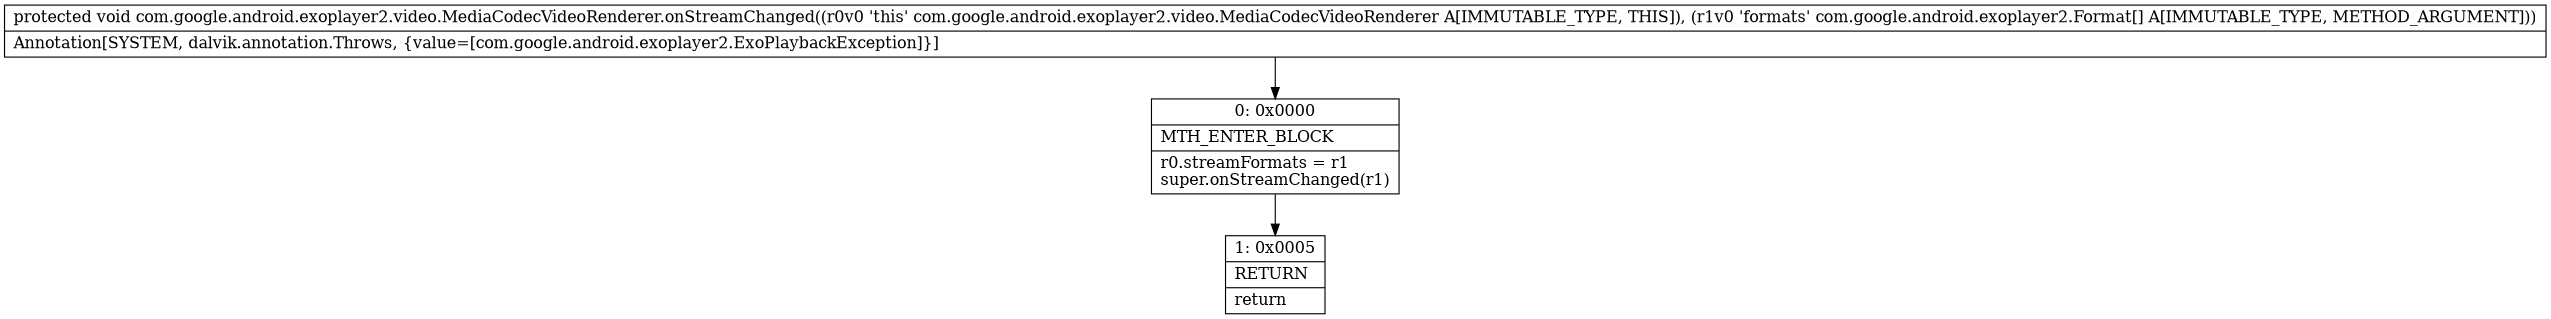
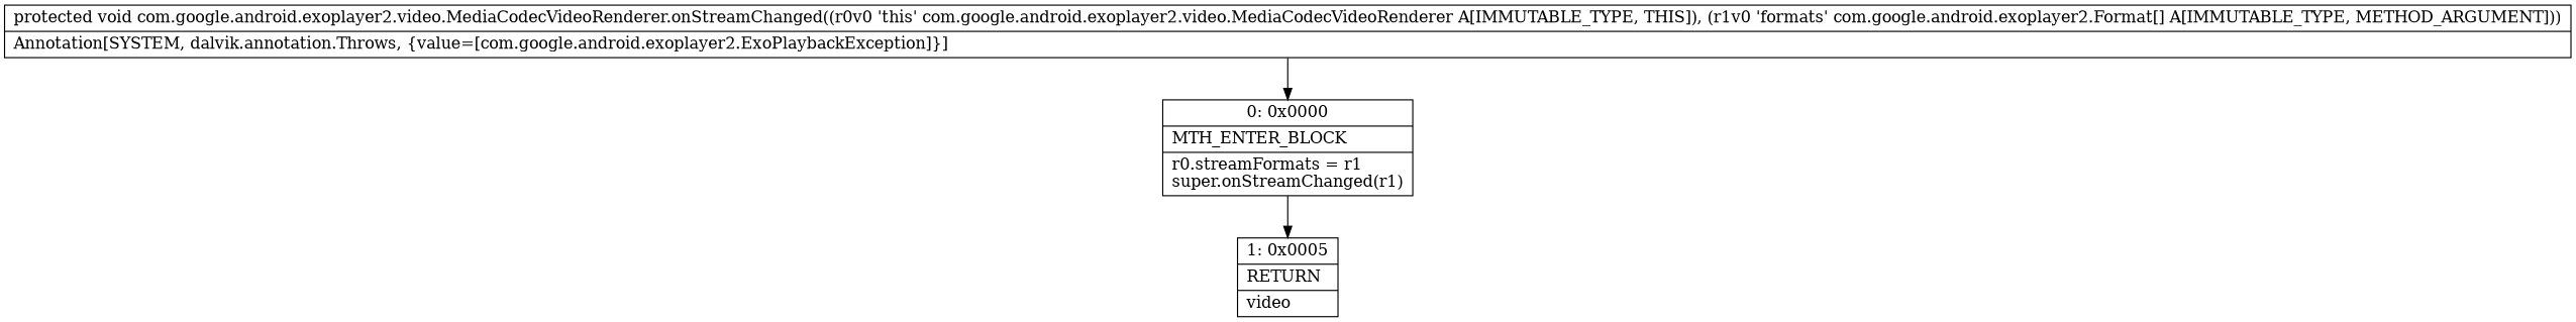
  digraph {
    node [shape=record]
    n1 [label="{0\:\ 0x0000|MTH_ENTER_BLOCK\l|r0.streamFormats = r1\lsuper.onStreamChanged(r1)\l}"]
-   n2 [label="{1\:\ 0x0005|RETURN\l|return\l}"]
+   n2 [label="{1\:\ 0x0005|RETURN\l|video\l}"]
    n3 [label="{protected void com.google.android.exoplayer2.video.MediaCodecVideoRenderer.onStreamChanged((r0v0 'this' com.google.android.exoplayer2.video.MediaCodecVideoRenderer A[IMMUTABLE_TYPE, THIS]), (r1v0 'formats' com.google.android.exoplayer2.Format[] A[IMMUTABLE_TYPE, METHOD_ARGUMENT]))  | Annotation[SYSTEM, dalvik.annotation.Throws, \{value=[com.google.android.exoplayer2.ExoPlaybackException]\}]\l}"]
    n1 -> n2
    n3 -> n1
  }
